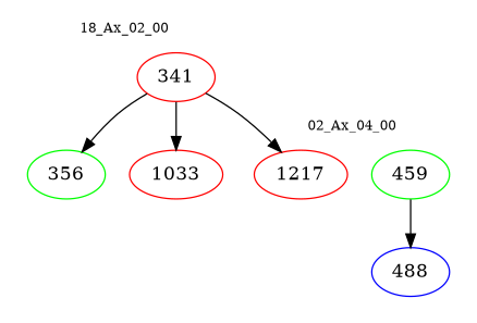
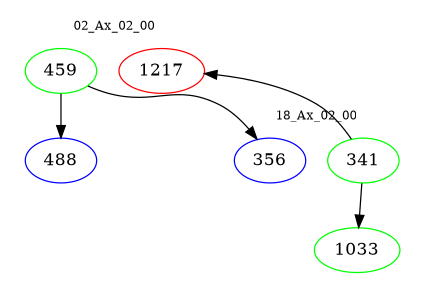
  digraph {
    node [color=green]
    edge [color=black]
    n1 [label=459]
    n2 [color=blue label=488]
    n3 [color=red label=1217]
-   n4 [color=red label=341]
-   n5 [label=356]
-   n6 [color=red label=1033]
+   n4 [label=341]
+   n5 [color=blue label=356]
+   n6 [label=1033]
    subgraph cluster_1 {
      color=white
      fontsize=10
-     label="02_Ax_04_00"
+     label="02_Ax_02_00"
      n1
      n2
      n3
    }
    subgraph cluster_2 {
      color=white
      fontsize=10
      label="18_Ax_02_00"
      n4
      n5
      n6
    }
    n1 -> n2
    n4 -> n3
-   n4 -> n5
+   n1 -> n5
    n4 -> n6
  }
